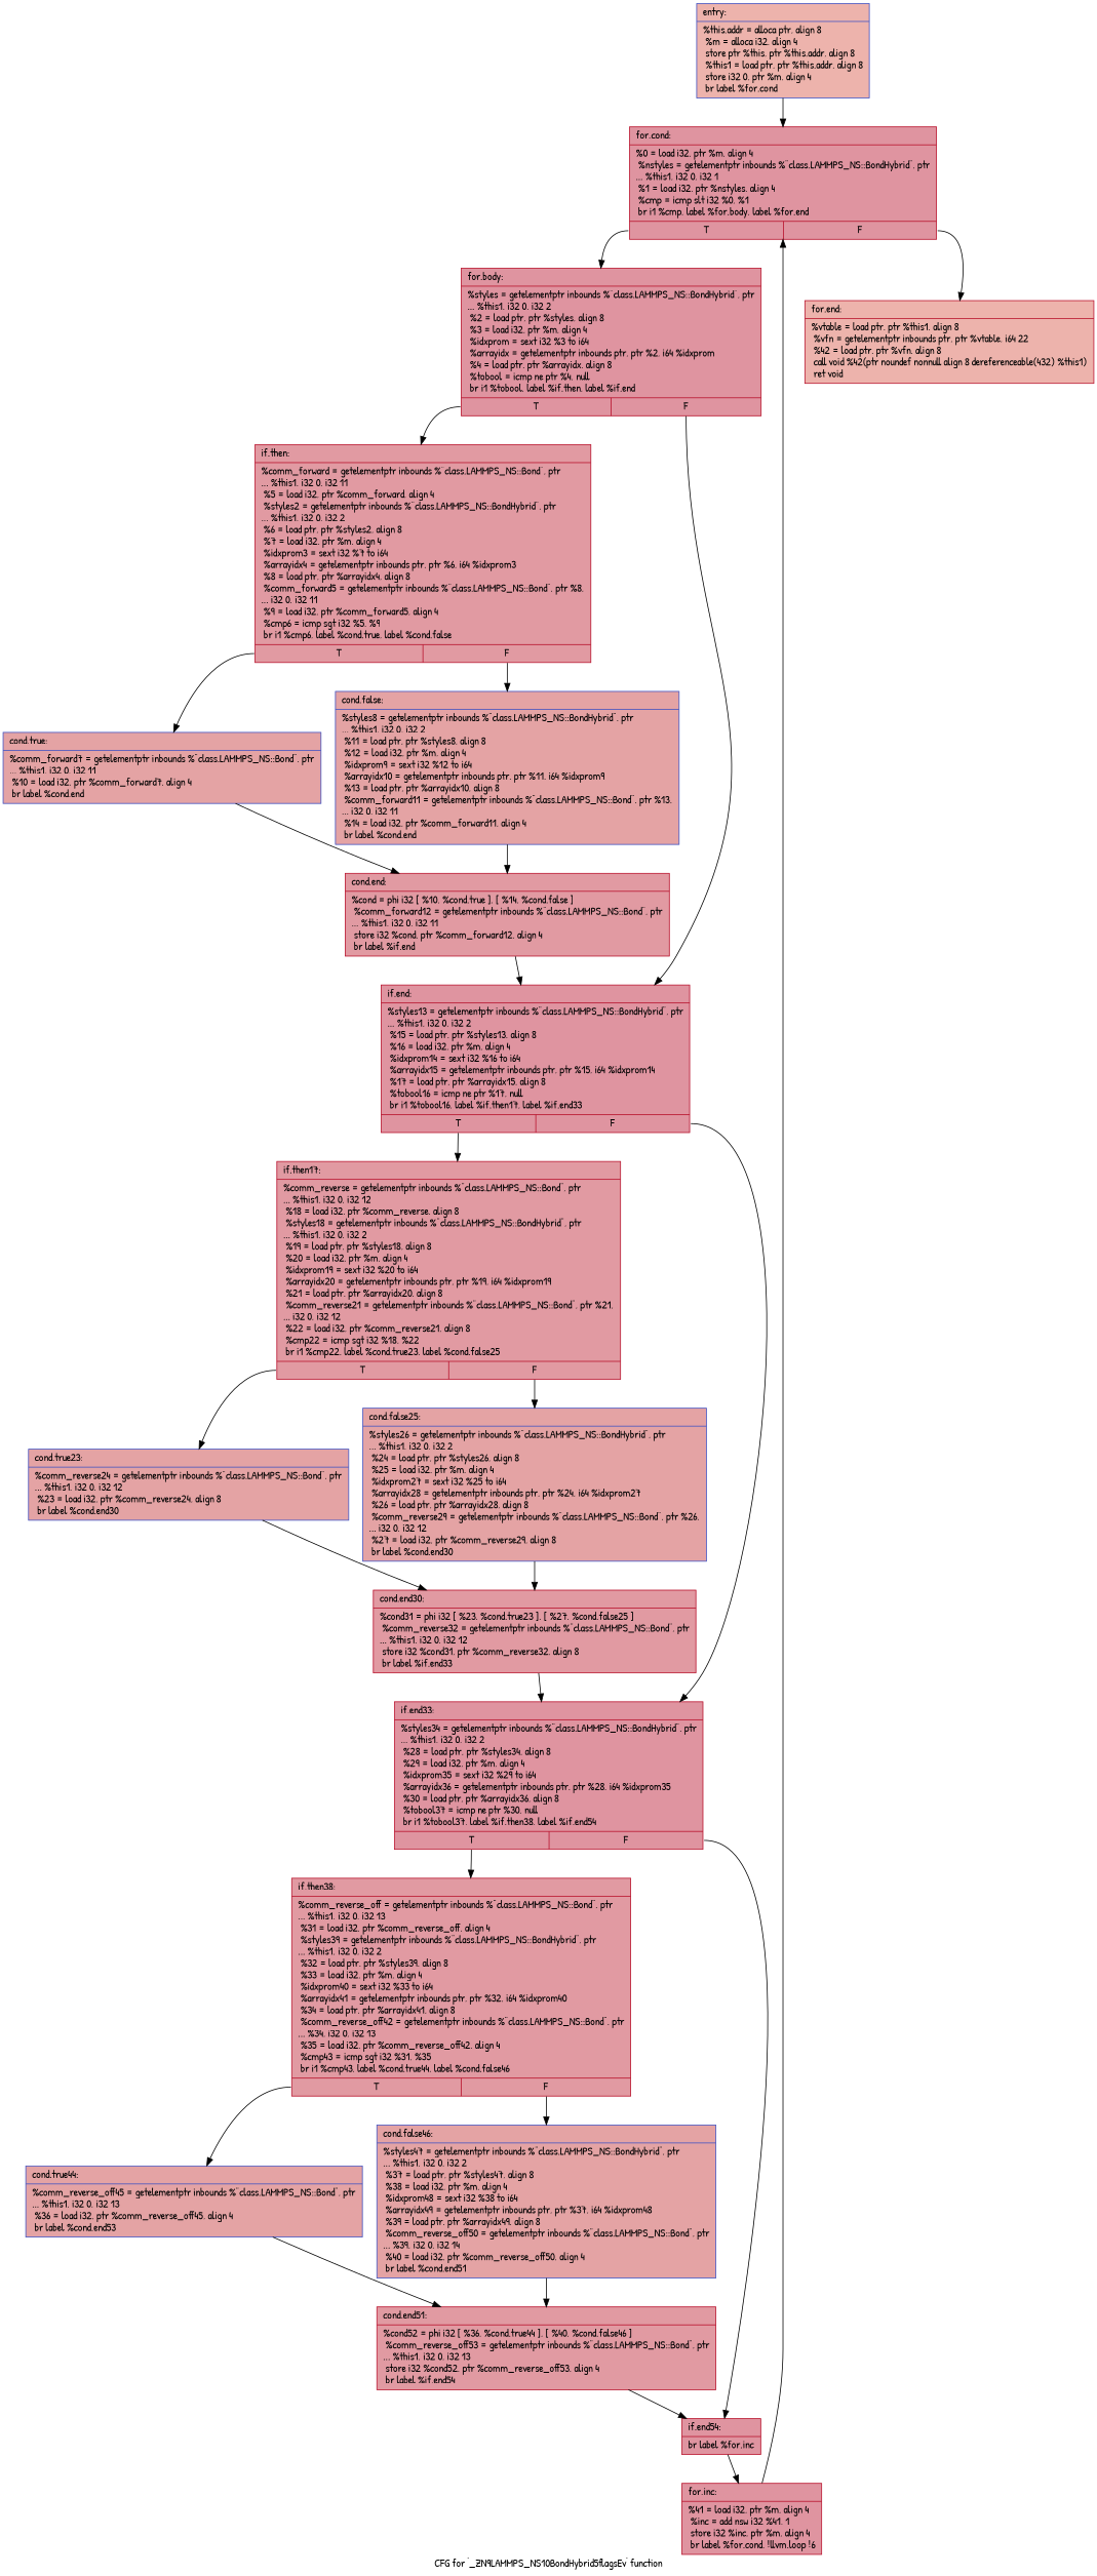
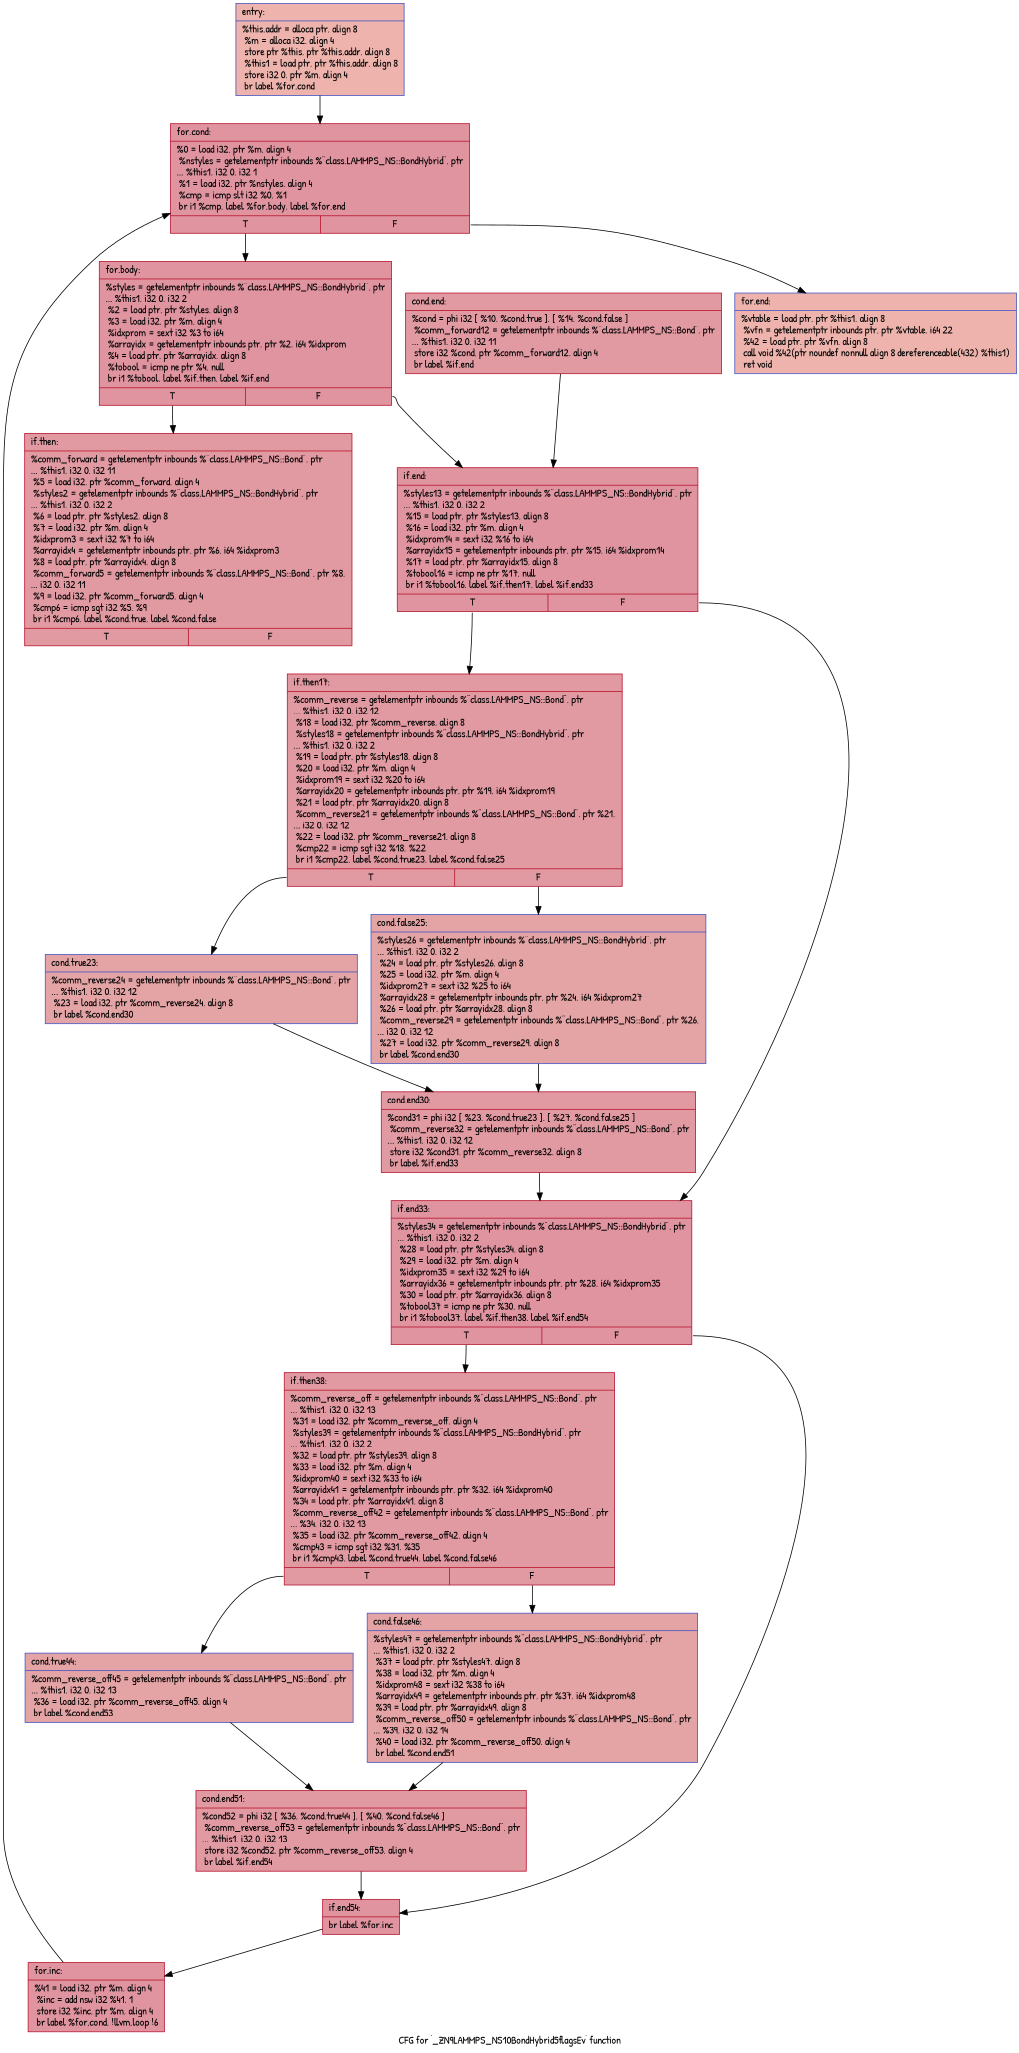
  digraph {
    fontname="Patrick Hand"
    label="CFG for '_ZN9LAMMPS_NS10BondHybrid5flagsEv' function"
    node [color="#b70d28ff" fillcolor="#b70d2870" fontname="Patrick Hand" shape=record style=filled]
    edge [fontname="Patrick Hand"]
    n1 [color="#3d50c3ff" fillcolor="#d6524470" label="{entry:\l|  %this.addr = alloca ptr, align 8\l  %m = alloca i32, align 4\l  store ptr %this, ptr %this.addr, align 8\l  %this1 = load ptr, ptr %this.addr, align 8\l  store i32 0, ptr %m, align 4\l  br label %for.cond\l}"]
    n2 [label="{for.cond:\l|  %0 = load i32, ptr %m, align 4\l  %nstyles = getelementptr inbounds %\"class.LAMMPS_NS::BondHybrid\", ptr\l... %this1, i32 0, i32 1\l  %1 = load i32, ptr %nstyles, align 4\l  %cmp = icmp slt i32 %0, %1\l  br i1 %cmp, label %for.body, label %for.end\l|{<s0>T|<s1>F}}"]
    n3 [label="{for.body:\l|  %styles = getelementptr inbounds %\"class.LAMMPS_NS::BondHybrid\", ptr\l... %this1, i32 0, i32 2\l  %2 = load ptr, ptr %styles, align 8\l  %3 = load i32, ptr %m, align 4\l  %idxprom = sext i32 %3 to i64\l  %arrayidx = getelementptr inbounds ptr, ptr %2, i64 %idxprom\l  %4 = load ptr, ptr %arrayidx, align 8\l  %tobool = icmp ne ptr %4, null\l  br i1 %tobool, label %if.then, label %if.end\l|{<s0>T|<s1>F}}"]
-   n4 [fillcolor="#d6524470" label="{for.end:\l|  %vtable = load ptr, ptr %this1, align 8\l  %vfn = getelementptr inbounds ptr, ptr %vtable, i64 22\l  %42 = load ptr, ptr %vfn, align 8\l  call void %42(ptr noundef nonnull align 8 dereferenceable(432) %this1)\l  ret void\l}"]
+   n4 [color="#3d50c3ff" fillcolor="#d6524470" label="{for.end:\l|  %vtable = load ptr, ptr %this1, align 8\l  %vfn = getelementptr inbounds ptr, ptr %vtable, i64 22\l  %42 = load ptr, ptr %vfn, align 8\l  call void %42(ptr noundef nonnull align 8 dereferenceable(432) %this1)\l  ret void\l}"]
    n5 [fillcolor="#bb1b2c70" label="{if.then:\l|  %comm_forward = getelementptr inbounds %\"class.LAMMPS_NS::Bond\", ptr\l... %this1, i32 0, i32 11\l  %5 = load i32, ptr %comm_forward, align 4\l  %styles2 = getelementptr inbounds %\"class.LAMMPS_NS::BondHybrid\", ptr\l... %this1, i32 0, i32 2\l  %6 = load ptr, ptr %styles2, align 8\l  %7 = load i32, ptr %m, align 4\l  %idxprom3 = sext i32 %7 to i64\l  %arrayidx4 = getelementptr inbounds ptr, ptr %6, i64 %idxprom3\l  %8 = load ptr, ptr %arrayidx4, align 8\l  %comm_forward5 = getelementptr inbounds %\"class.LAMMPS_NS::Bond\", ptr %8,\l... i32 0, i32 11\l  %9 = load i32, ptr %comm_forward5, align 4\l  %cmp6 = icmp sgt i32 %5, %9\l  br i1 %cmp6, label %cond.true, label %cond.false\l|{<s0>T|<s1>F}}"]
    n6 [label="{if.end:\l|  %styles13 = getelementptr inbounds %\"class.LAMMPS_NS::BondHybrid\", ptr\l... %this1, i32 0, i32 2\l  %15 = load ptr, ptr %styles13, align 8\l  %16 = load i32, ptr %m, align 4\l  %idxprom14 = sext i32 %16 to i64\l  %arrayidx15 = getelementptr inbounds ptr, ptr %15, i64 %idxprom14\l  %17 = load ptr, ptr %arrayidx15, align 8\l  %tobool16 = icmp ne ptr %17, null\l  br i1 %tobool16, label %if.then17, label %if.end33\l|{<s0>T|<s1>F}}"]
-   n7 [color="#3d50c3ff" fillcolor="#c32e3170" label="{cond.true:\l|  %comm_forward7 = getelementptr inbounds %\"class.LAMMPS_NS::Bond\", ptr\l... %this1, i32 0, i32 11\l  %10 = load i32, ptr %comm_forward7, align 4\l  br label %cond.end\l}"]
-   n8 [color="#3d50c3ff" fillcolor="#c32e3170" label="{cond.false:\l|  %styles8 = getelementptr inbounds %\"class.LAMMPS_NS::BondHybrid\", ptr\l... %this1, i32 0, i32 2\l  %11 = load ptr, ptr %styles8, align 8\l  %12 = load i32, ptr %m, align 4\l  %idxprom9 = sext i32 %12 to i64\l  %arrayidx10 = getelementptr inbounds ptr, ptr %11, i64 %idxprom9\l  %13 = load ptr, ptr %arrayidx10, align 8\l  %comm_forward11 = getelementptr inbounds %\"class.LAMMPS_NS::Bond\", ptr %13,\l... i32 0, i32 11\l  %14 = load i32, ptr %comm_forward11, align 4\l  br label %cond.end\l}"]
    n9 [fillcolor="#bb1b2c70" label="{if.then17:\l|  %comm_reverse = getelementptr inbounds %\"class.LAMMPS_NS::Bond\", ptr\l... %this1, i32 0, i32 12\l  %18 = load i32, ptr %comm_reverse, align 8\l  %styles18 = getelementptr inbounds %\"class.LAMMPS_NS::BondHybrid\", ptr\l... %this1, i32 0, i32 2\l  %19 = load ptr, ptr %styles18, align 8\l  %20 = load i32, ptr %m, align 4\l  %idxprom19 = sext i32 %20 to i64\l  %arrayidx20 = getelementptr inbounds ptr, ptr %19, i64 %idxprom19\l  %21 = load ptr, ptr %arrayidx20, align 8\l  %comm_reverse21 = getelementptr inbounds %\"class.LAMMPS_NS::Bond\", ptr %21,\l... i32 0, i32 12\l  %22 = load i32, ptr %comm_reverse21, align 8\l  %cmp22 = icmp sgt i32 %18, %22\l  br i1 %cmp22, label %cond.true23, label %cond.false25\l|{<s0>T|<s1>F}}"]
    n10 [label="{if.end33:\l|  %styles34 = getelementptr inbounds %\"class.LAMMPS_NS::BondHybrid\", ptr\l... %this1, i32 0, i32 2\l  %28 = load ptr, ptr %styles34, align 8\l  %29 = load i32, ptr %m, align 4\l  %idxprom35 = sext i32 %29 to i64\l  %arrayidx36 = getelementptr inbounds ptr, ptr %28, i64 %idxprom35\l  %30 = load ptr, ptr %arrayidx36, align 8\l  %tobool37 = icmp ne ptr %30, null\l  br i1 %tobool37, label %if.then38, label %if.end54\l|{<s0>T|<s1>F}}"]
    n11 [fillcolor="#bb1b2c70" label="{cond.end:\l|  %cond = phi i32 [ %10, %cond.true ], [ %14, %cond.false ]\l  %comm_forward12 = getelementptr inbounds %\"class.LAMMPS_NS::Bond\", ptr\l... %this1, i32 0, i32 11\l  store i32 %cond, ptr %comm_forward12, align 4\l  br label %if.end\l}"]
    n12 [color="#3d50c3ff" fillcolor="#c32e3170" label="{cond.true23:\l|  %comm_reverse24 = getelementptr inbounds %\"class.LAMMPS_NS::Bond\", ptr\l... %this1, i32 0, i32 12\l  %23 = load i32, ptr %comm_reverse24, align 8\l  br label %cond.end30\l}"]
    n13 [color="#3d50c3ff" fillcolor="#c32e3170" label="{cond.false25:\l|  %styles26 = getelementptr inbounds %\"class.LAMMPS_NS::BondHybrid\", ptr\l... %this1, i32 0, i32 2\l  %24 = load ptr, ptr %styles26, align 8\l  %25 = load i32, ptr %m, align 4\l  %idxprom27 = sext i32 %25 to i64\l  %arrayidx28 = getelementptr inbounds ptr, ptr %24, i64 %idxprom27\l  %26 = load ptr, ptr %arrayidx28, align 8\l  %comm_reverse29 = getelementptr inbounds %\"class.LAMMPS_NS::Bond\", ptr %26,\l... i32 0, i32 12\l  %27 = load i32, ptr %comm_reverse29, align 8\l  br label %cond.end30\l}"]
    n14 [fillcolor="#bb1b2c70" label="{if.then38:\l|  %comm_reverse_off = getelementptr inbounds %\"class.LAMMPS_NS::Bond\", ptr\l... %this1, i32 0, i32 13\l  %31 = load i32, ptr %comm_reverse_off, align 4\l  %styles39 = getelementptr inbounds %\"class.LAMMPS_NS::BondHybrid\", ptr\l... %this1, i32 0, i32 2\l  %32 = load ptr, ptr %styles39, align 8\l  %33 = load i32, ptr %m, align 4\l  %idxprom40 = sext i32 %33 to i64\l  %arrayidx41 = getelementptr inbounds ptr, ptr %32, i64 %idxprom40\l  %34 = load ptr, ptr %arrayidx41, align 8\l  %comm_reverse_off42 = getelementptr inbounds %\"class.LAMMPS_NS::Bond\", ptr\l... %34, i32 0, i32 13\l  %35 = load i32, ptr %comm_reverse_off42, align 4\l  %cmp43 = icmp sgt i32 %31, %35\l  br i1 %cmp43, label %cond.true44, label %cond.false46\l|{<s0>T|<s1>F}}"]
    n15 [label="{if.end54:\l|  br label %for.inc\l}"]
    n16 [fillcolor="#bb1b2c70" label="{cond.end30:\l|  %cond31 = phi i32 [ %23, %cond.true23 ], [ %27, %cond.false25 ]\l  %comm_reverse32 = getelementptr inbounds %\"class.LAMMPS_NS::Bond\", ptr\l... %this1, i32 0, i32 12\l  store i32 %cond31, ptr %comm_reverse32, align 8\l  br label %if.end33\l}"]
    n17 [color="#3d50c3ff" fillcolor="#c32e3170" label="{cond.true44:\l|  %comm_reverse_off45 = getelementptr inbounds %\"class.LAMMPS_NS::Bond\", ptr\l... %this1, i32 0, i32 13\l  %36 = load i32, ptr %comm_reverse_off45, align 4\l  br label %cond.end53\l}"]
    n18 [color="#3d50c3ff" fillcolor="#c32e3170" label="{cond.false46:\l|  %styles47 = getelementptr inbounds %\"class.LAMMPS_NS::BondHybrid\", ptr\l... %this1, i32 0, i32 2\l  %37 = load ptr, ptr %styles47, align 8\l  %38 = load i32, ptr %m, align 4\l  %idxprom48 = sext i32 %38 to i64\l  %arrayidx49 = getelementptr inbounds ptr, ptr %37, i64 %idxprom48\l  %39 = load ptr, ptr %arrayidx49, align 8\l  %comm_reverse_off50 = getelementptr inbounds %\"class.LAMMPS_NS::Bond\", ptr\l... %39, i32 0, i32 14\l  %40 = load i32, ptr %comm_reverse_off50, align 4\l  br label %cond.end51\l}"]
    n19 [label="{for.inc:\l|  %41 = load i32, ptr %m, align 4\l  %inc = add nsw i32 %41, 1\l  store i32 %inc, ptr %m, align 4\l  br label %for.cond, !llvm.loop !6\l}"]
    n20 [fillcolor="#bb1b2c70" label="{cond.end51:\l|  %cond52 = phi i32 [ %36, %cond.true44 ], [ %40, %cond.false46 ]\l  %comm_reverse_off53 = getelementptr inbounds %\"class.LAMMPS_NS::Bond\", ptr\l... %this1, i32 0, i32 13\l  store i32 %cond52, ptr %comm_reverse_off53, align 4\l  br label %if.end54\l}"]
    n1 -> n2
    n2 -> n3 [tailport=s0]
    n2 -> n4 [tailport=s1]
    n3 -> n5 [tailport=s0]
    n3 -> n6 [tailport=s1]
-   n5 -> n7 [tailport=s0]
-   n5 -> n8 [tailport=s1]
    n6 -> n9 [tailport=s0]
    n6 -> n10 [tailport=s1]
-   n7 -> n11
-   n8 -> n11
    n9 -> n12 [tailport=s0]
    n9 -> n13 [tailport=s1]
    n10 -> n14 [tailport=s0]
    n10 -> n15 [tailport=s1]
    n11 -> n6
    n12 -> n16
    n13 -> n16
    n14 -> n17 [tailport=s0]
    n14 -> n18 [tailport=s1]
    n15 -> n19
    n16 -> n10
    n17 -> n20
    n18 -> n20
    n19 -> n2
    n20 -> n15
  }
